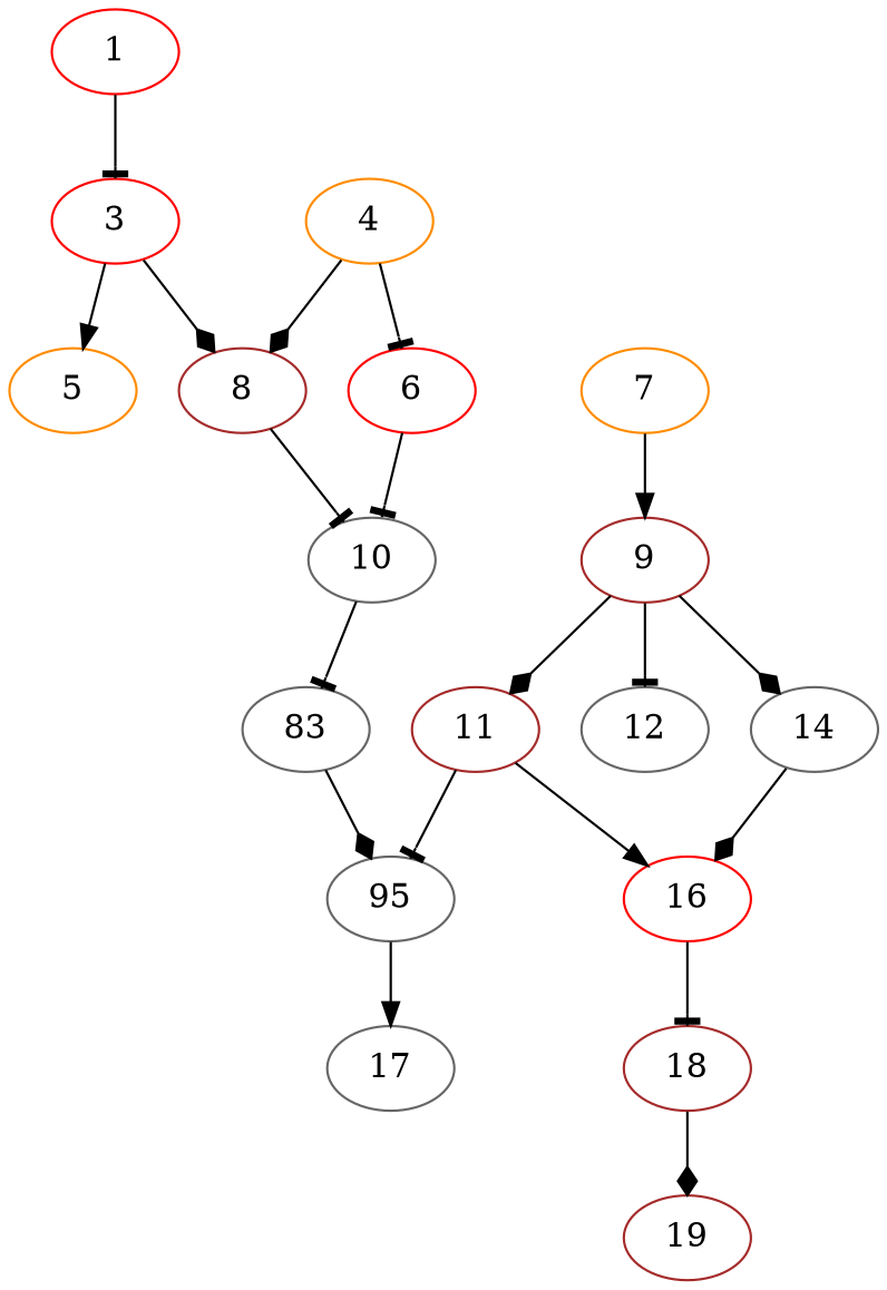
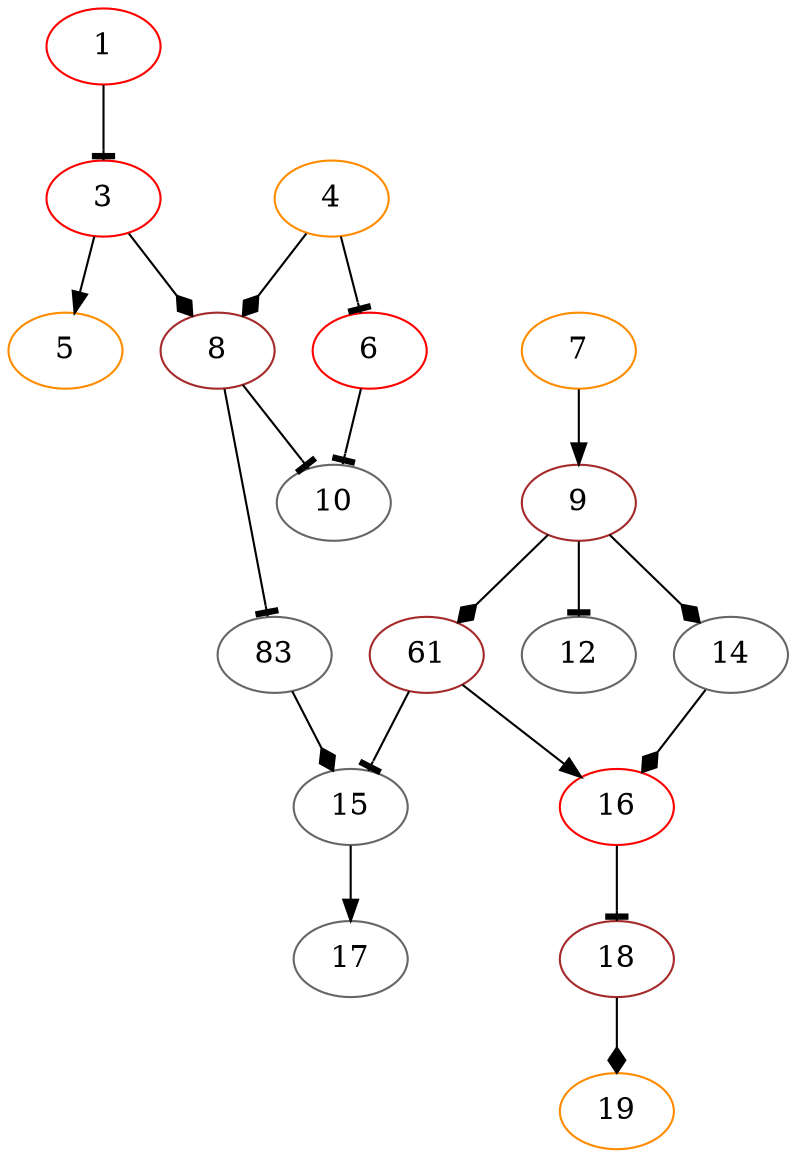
  digraph {
    node [alpha=0.02 color=gray40]
    edge [arrowhead=tee]
    1 [alpha=0.12 color=red expect_size=31815680]
    3 [alpha=0.03 color=red expect_size=5292032]
    5 [alpha=0.10 color=darkorange expect_size=20644864]
    8 [alpha=0.05 color=brown expect_size=24016896]
    4 [alpha=0.06 color=darkorange expect_size=32175104]
    6 [alpha=0.07 color=red expect_size=6483968]
    10 [alpha=0.04 expect_size=37898240]
    7 [color=darkorange expect_size=49886208]
    9 [alpha=0.14 color=brown expect_size=42742784]
    n10 [expect_size=37627904 label=83]
-   11 [alpha=0.17 color=brown expect_size=30740480]
+   11 [alpha=0.17 color=brown expect_size=30740480 label=61]
    12 [alpha=0.14 expect_size=11033600]
    14 [expect_size=44053504]
-   15 [alpha=0.08 expect_size=11343872 label=95]
+   15 [alpha=0.08 expect_size=11343872]
    16 [alpha=0.04 color=red expect_size=35095552]
    17 [alpha=0.14 expect_size=51703808]
    18 [alpha=0.12 color=brown expect_size=10175488]
-   19 [alpha=0.01 color=brown expect_size=21729280]
+   19 [alpha=0.01 color=darkorange expect_size=21729280]
    1 -> 3
    3 -> 5 [arrowhead=normal]
    3 -> 8 [arrowhead=diamond]
    8 -> 10
    4 -> 8 [arrowhead=diamond]
    4 -> 6
    6 -> 10
-   10 -> n10
+   8 -> n10
    7 -> 9 [arrowhead=normal]
    9 -> 11 [arrowhead=diamond]
    9 -> 12
    9 -> 14 [arrowhead=diamond]
    n10 -> 15 [arrowhead=diamond]
    11 -> 15
    11 -> 16 [arrowhead=normal]
    14 -> 16 [arrowhead=diamond]
    15 -> 17 [arrowhead=normal]
    16 -> 18
    18 -> 19 [arrowhead=diamond]
  }
